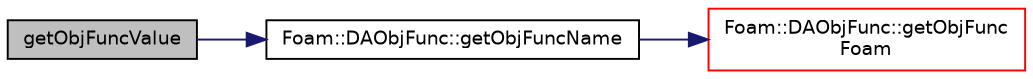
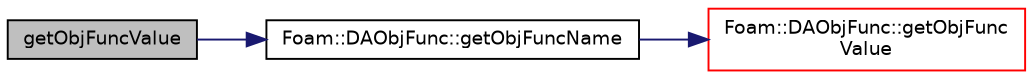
  digraph {
    rankdir=LR
    node [color=black fontname=Helvetica fontsize=10 shape=record]
    edge [color=midnightblue fontname=Helvetica fontsize=10 labelfontname=Helvetica labelfontsize=10 style=solid]
    n1 [fillcolor=grey75 fontcolor=black height=0.2 label=getObjFuncValue style=filled width=0.4]
    n2 [height=0.2 label="Foam::DAObjFunc::getObjFuncName" width=0.4]
-   n3 [color=red height=0.2 label="Foam::DAObjFunc::getObjFunc\lFoam" width=0.4]
+   n3 [color=red height=0.2 label="Foam::DAObjFunc::getObjFunc\lValue" width=0.4]
    n1 -> n2
    n2 -> n3
  }
